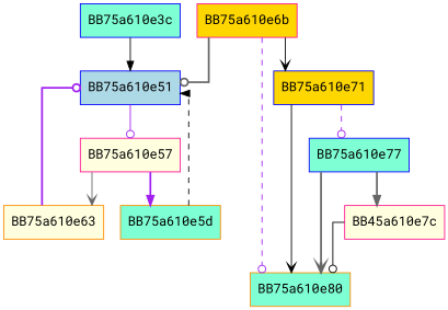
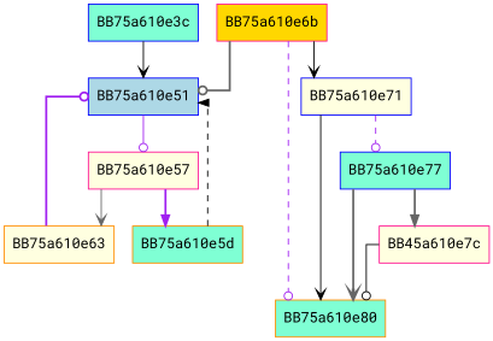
  digraph {
    fontname="Roboto Mono"
    splines=ortho
    node [color=blue fillcolor=aquamarine fontname="Roboto Mono" shape=box style=filled]
    edge [arrowhead=odot color=purple fontname="Roboto Mono" style=solid]
    BB75a610e51 [fillcolor=lightblue]
    BB75a610e3c
    BB75a610e57 [color=deeppink fillcolor=lightyellow]
    BB75a610e6b [color=deeppink fillcolor=gold]
    BB75a610e80 [color=darkorange]
-   BB75a610e71 [fillcolor=gold]
+   BB75a610e71 [fillcolor=lightyellow]
    BB75a610e63 [color=darkorange fillcolor=lightyellow]
    BB75a610e5d [color=darkorange]
    BB75a610e77
    n10 [color=deeppink fillcolor=lightyellow label=BB45a610e7c]
    BB75a610e51 -> BB75a610e57
-   BB75a610e3c -> BB75a610e51 [arrowhead=normal color=black]
+   BB75a610e3c -> BB75a610e51 [arrowhead=vee color=black]
    BB75a610e57 -> BB75a610e63 [arrowhead=vee color=gray40]
    BB75a610e57 -> BB75a610e5d [arrowhead=normal style=bold]
    BB75a610e6b -> BB75a610e51 [color=gray40 style=bold]
    BB75a610e6b -> BB75a610e80 [style=dashed]
    BB75a610e6b -> BB75a610e71 [arrowhead=vee color=black]
    BB75a610e71 -> BB75a610e80 [arrowhead=vee color=black]
    BB75a610e71 -> BB75a610e77 [style=dashed]
    BB75a610e63 -> BB75a610e51 [style=bold]
    BB75a610e5d -> BB75a610e51 [arrowhead=normal color=black style=dashed]
    BB75a610e77 -> BB75a610e80 [arrowhead=vee color=gray40 style=bold]
    BB75a610e77 -> n10 [arrowhead=normal color=gray40 style=bold]
    n10 -> BB75a610e80 [color=black]
  }
